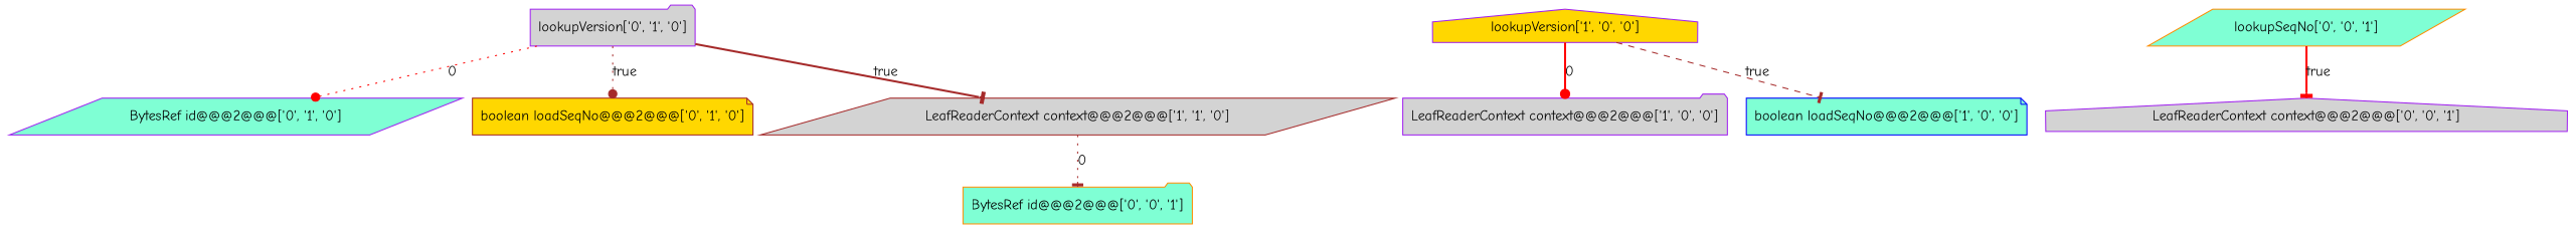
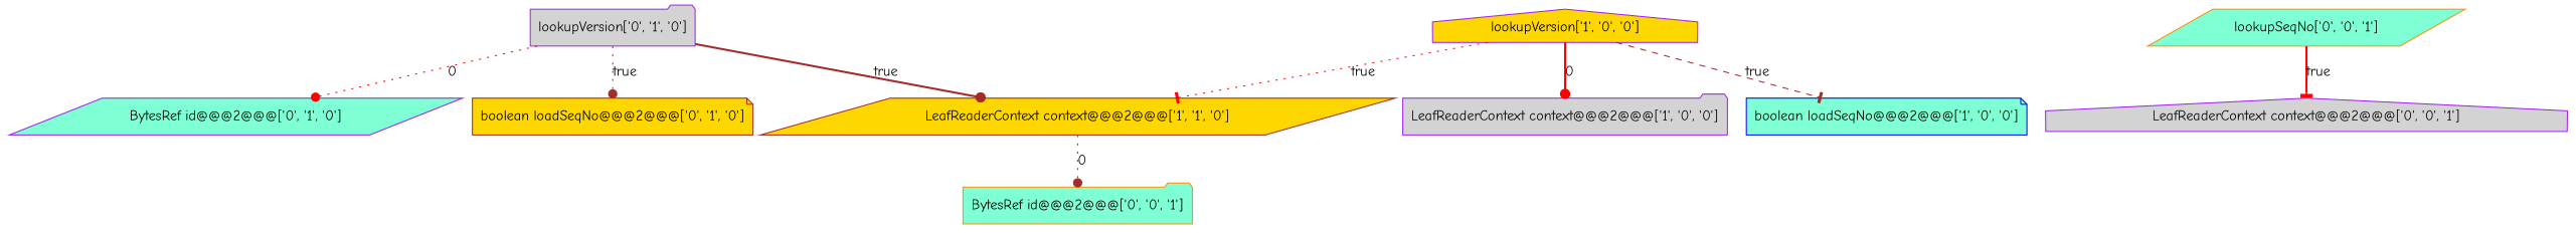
  digraph {
    fontname="Comic Neue"
    node [color=purple fillcolor=aquamarine fontname="Comic Neue" shape=parallelogram style=filled]
    edge [arrowhead=tee color=brown fontname="Comic Neue" style=dotted]
    n1 [label="BytesRef id@@@2@@@['0', '1', '0']"]
    n2 [color=darkorange label="BytesRef id@@@2@@@['0', '0', '1']" shape=folder]
-   n3 [color=brown fillcolor=lightgrey label="LeafReaderContext context@@@2@@@['1', '1', '0']"]
+   n3 [color=brown fillcolor=gold label="LeafReaderContext context@@@2@@@['1', '1', '0']"]
    n4 [color=darkorange label="lookupSeqNo['0', '0', '1']"]
    n5 [fillcolor=lightgrey label="LeafReaderContext context@@@2@@@['0', '0', '1']" shape=house]
    n6 [fillcolor=lightgrey label="lookupVersion['0', '1', '0']" shape=folder]
    n7 [color=brown fillcolor=gold label="boolean loadSeqNo@@@2@@@['0', '1', '0']" shape=note]
    n8 [fillcolor=lightgrey label="LeafReaderContext context@@@2@@@['1', '0', '0']" shape=folder]
    n9 [color=blue label="boolean loadSeqNo@@@2@@@['1', '0', '0']" shape=note]
    n10 [fillcolor=gold label="lookupVersion['1', '0', '0']" shape=house]
-   n3 -> n2 [label=0]
+   n3 -> n2 [arrowhead=dot label=0]
    n4 -> n5 [color=red label=true style=bold]
    n6 -> n1 [arrowhead=dot color=red label=0]
-   n6 -> n3 [label=true style=bold]
+   n6 -> n3 [arrowhead=dot label=true style=bold]
    n6 -> n7 [arrowhead=dot label=true]
+   n10 -> n3 [color=red label=true]
    n10 -> n8 [arrowhead=dot color=red label=0 style=bold]
    n10 -> n9 [label=true style=dashed]
  }
